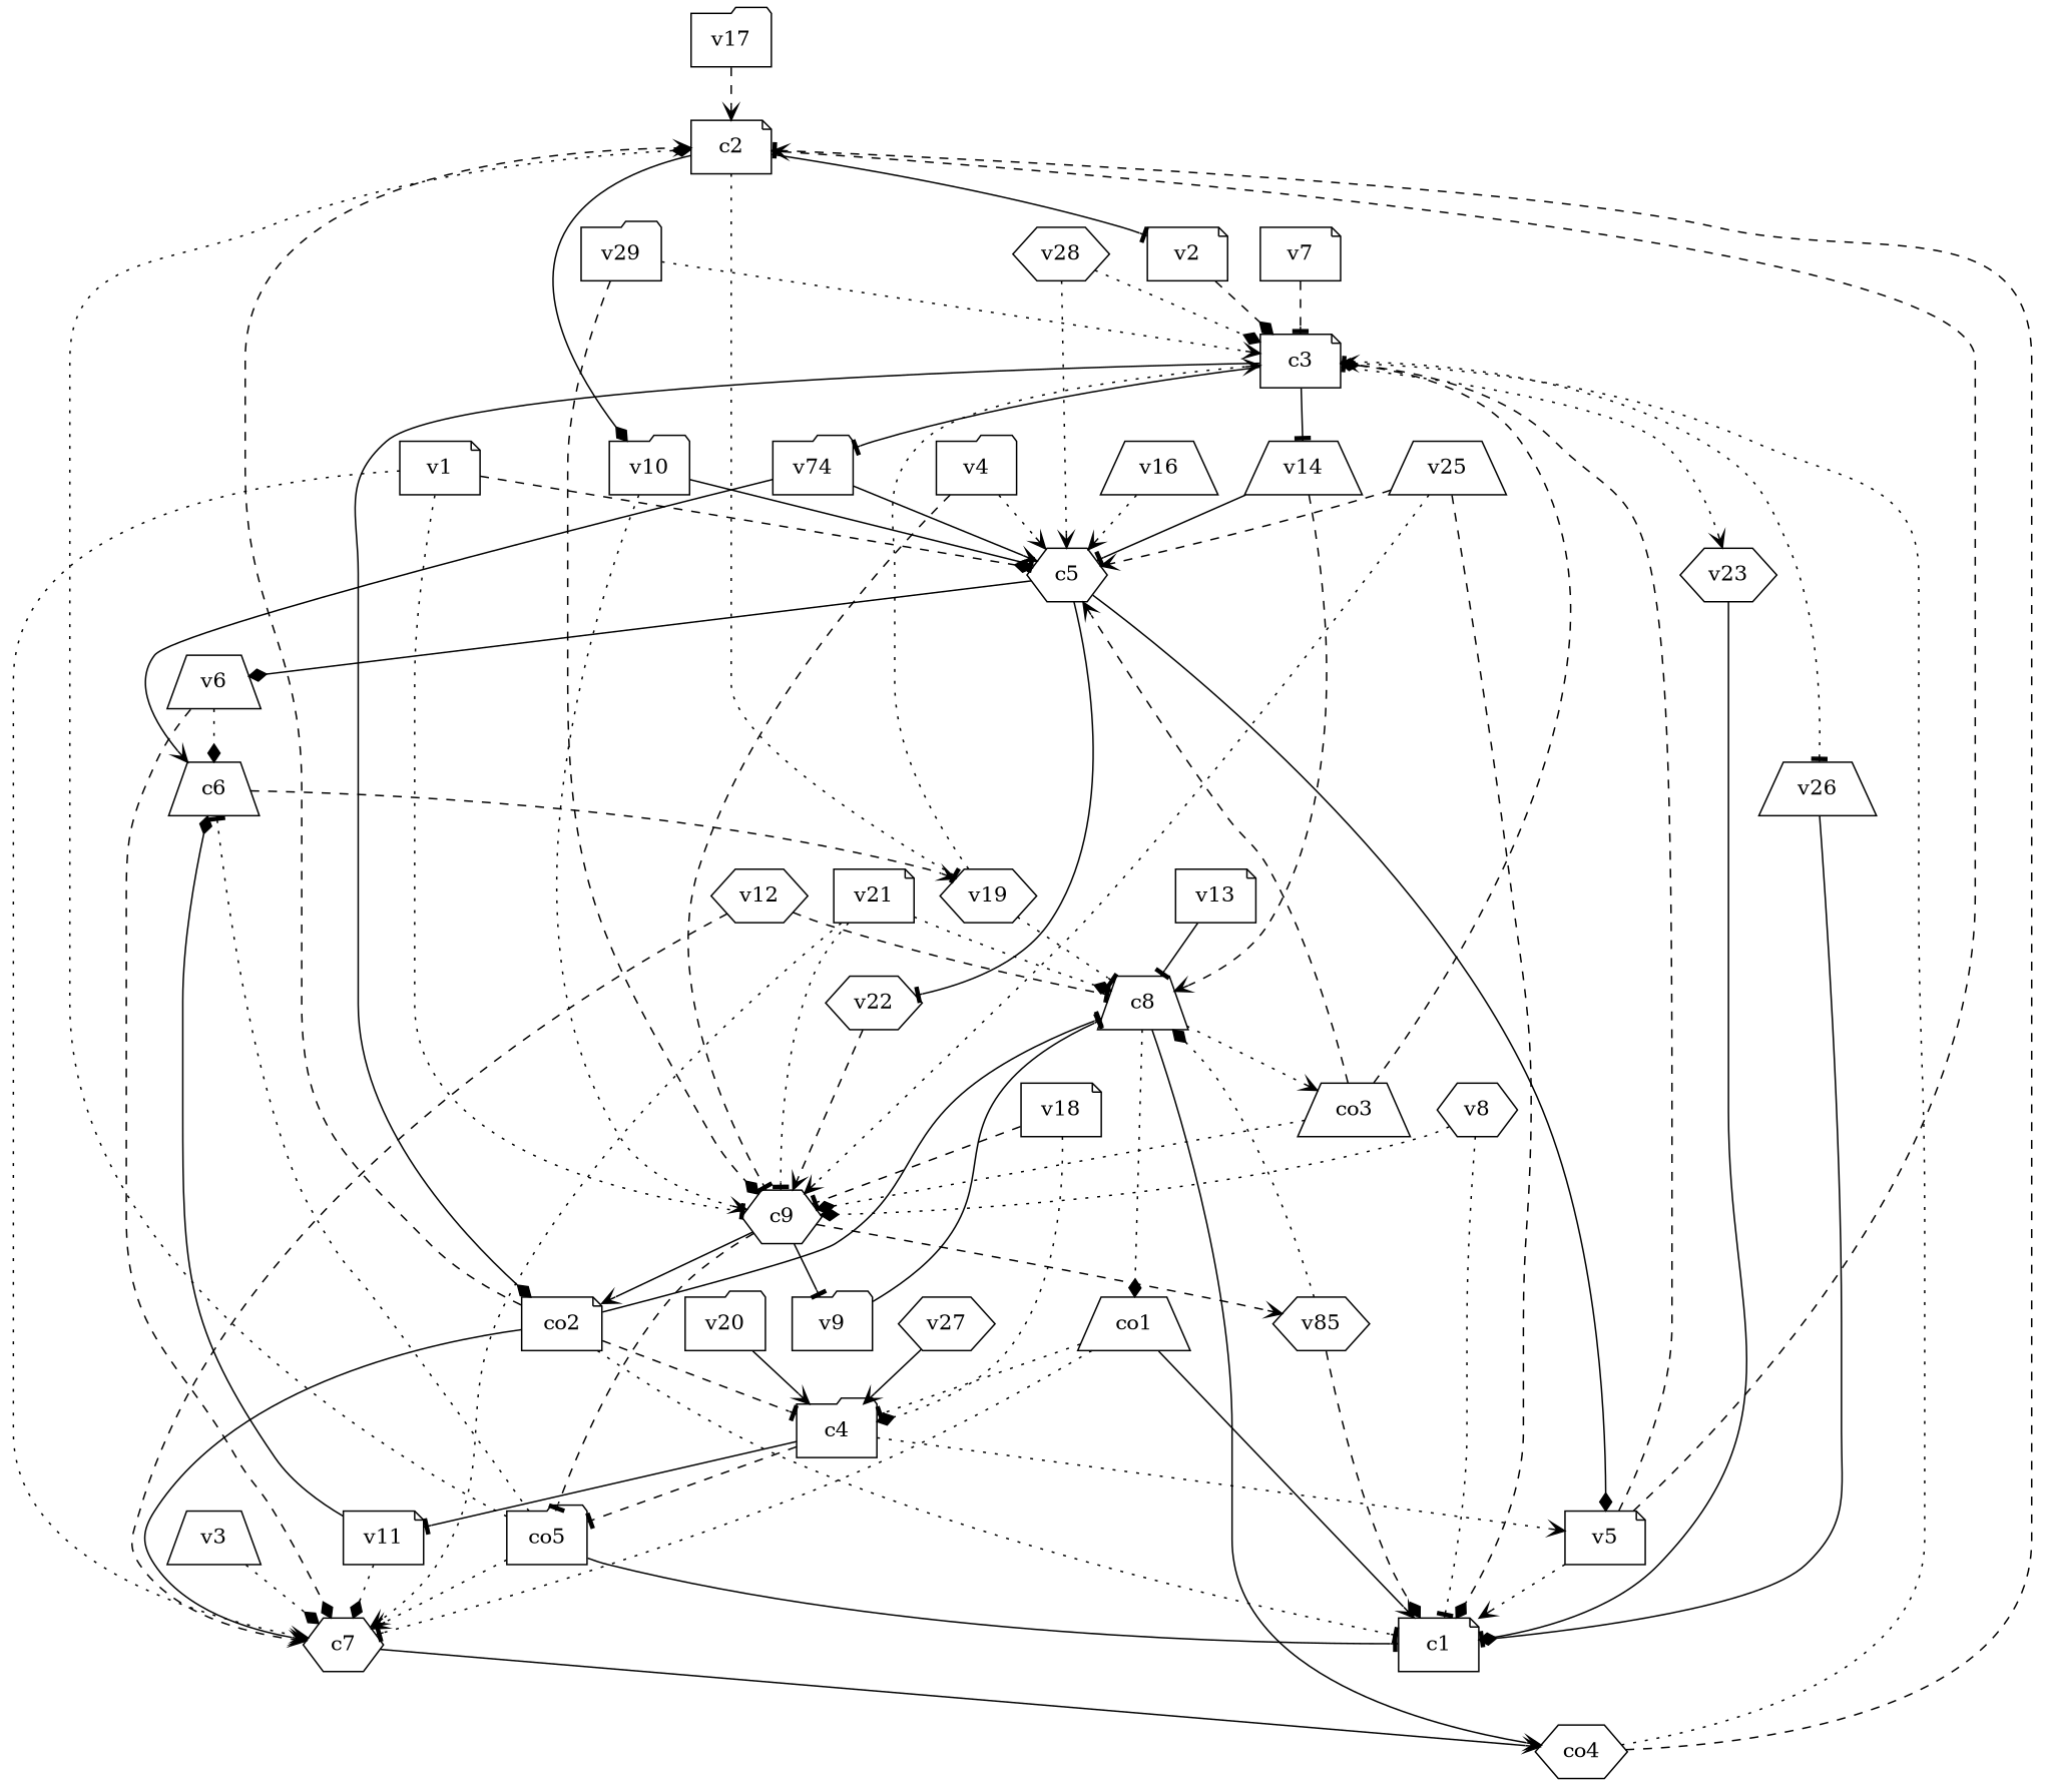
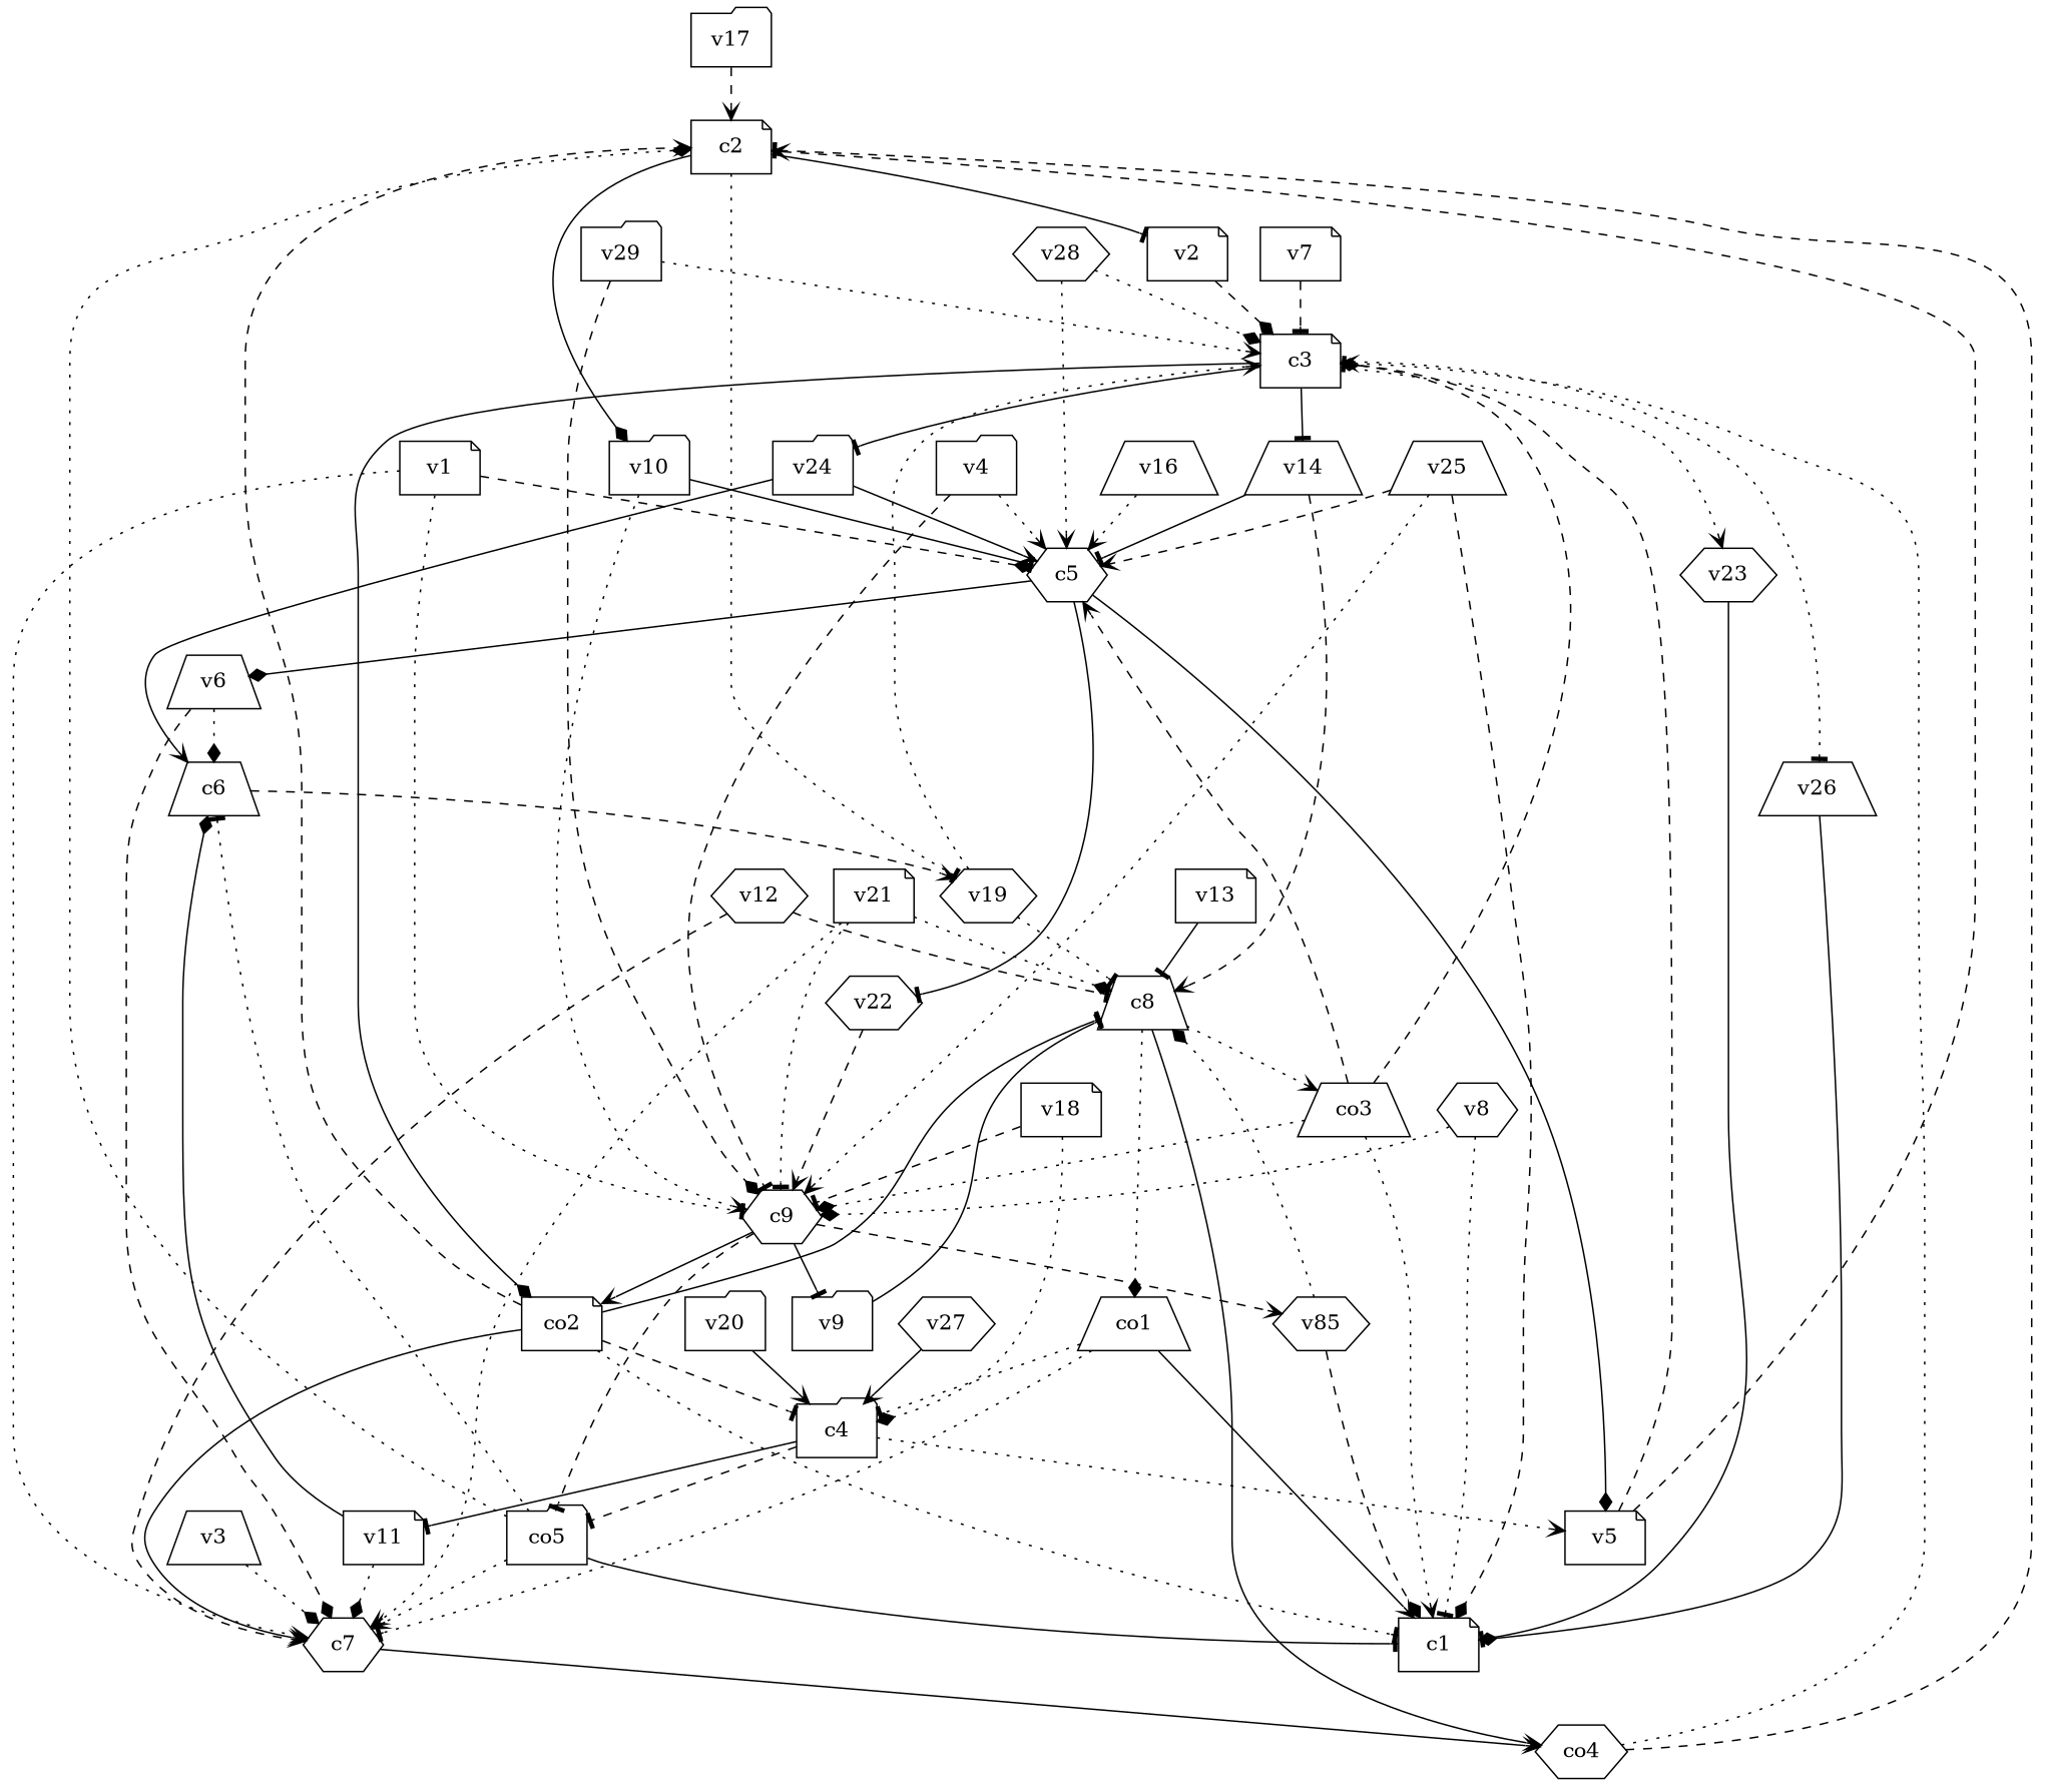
  strict digraph {
    node [shape=note]
    edge [arrowhead=vee style=dotted weight=1]
    c2
    v2
    v10 [shape=folder]
    v19 [shape=hexagon]
    c3
    c5 [shape=hexagon]
    c9 [shape=hexagon]
    c8 [shape=trapezium]
    v14 [shape=trapezium]
    v23 [shape=hexagon]
-   v24 [shape=folder label=v74]
+   v24 [shape=folder]
    v26 [shape=trapezium]
    co2
    c1
    c6 [shape=trapezium]
    c4 [shape=folder]
    c7 [shape=hexagon]
    v5
    v11
    co5 [shape=folder]
    v6 [shape=trapezium]
    v22 [shape=hexagon]
    co4 [shape=hexagon]
    co1 [shape=trapezium]
    co3 [shape=trapezium]
    v9 [shape=folder]
    n27 [label=v85 shape=hexagon]
    v1
    v3 [shape=trapezium]
    v4 [shape=folder]
    v7
    v8 [shape=hexagon]
    v12 [shape=hexagon]
    v13
    v16 [shape=trapezium]
    v17 [shape=folder]
    v18
    v20 [shape=folder]
    v21
    v25 [shape=trapezium]
    v27 [shape=hexagon]
    v28 [shape=hexagon]
    v29 [shape=folder]
    c2 -> v2 [arrowhead=tee style=solid]
    c2 -> v10 [arrowhead=diamond style=solid]
    c2 -> v19 [arrowhead=tee]
    v2 -> c3 [arrowhead=diamond style=dashed]
    v10 -> c5 [arrowhead=tee style=solid]
    v10 -> c9
    v19 -> c3
    v19 -> c8 [arrowhead=tee]
    c3 -> v14 [arrowhead=tee style=solid]
    c3 -> v23
    c3 -> v24 [arrowhead=tee style=solid]
    c3 -> v26 [arrowhead=tee]
    c3 -> co2 [arrowhead=diamond style=solid]
    c5 -> v5 [arrowhead=diamond style=solid]
    c5 -> v6 [arrowhead=diamond style=solid]
    c5 -> v22 [arrowhead=tee style=solid]
    c9 -> co2 [style=solid]
    c9 -> co5 [arrowhead=tee style=dashed]
    c9 -> v9 [arrowhead=tee style=solid]
    c9 -> n27 [style=dashed]
    c8 -> co4 [style=solid]
    c8 -> co1 [arrowhead=diamond]
    c8 -> co3
    v14 -> c5 [arrowhead=tee style=solid]
    v14 -> c8 [style=dashed]
    v23 -> c1 [arrowhead=tee style=solid]
    v24 -> c5 [style=solid]
    v24 -> c6 [style=solid]
    v26 -> c1 [arrowhead=diamond style=solid]
    co2 -> c2 [style=dashed]
    co2 -> c8 [arrowhead=tee style=solid]
    co2 -> c1 [arrowhead=tee]
    co2 -> c4 [arrowhead=tee style=dashed]
    co2 -> c7 [style=solid]
    c6 -> v19 [style=dashed]
    c4 -> v5
    c4 -> v11 [arrowhead=tee style=solid]
    c4 -> co5 [arrowhead=tee style=dashed]
    c7 -> co4 [style=solid]
    v5 -> c2 [style=dashed]
    v5 -> c3 [arrowhead=diamond style=dashed]
-   v5 -> c1
+   co3 -> c1
    v11 -> c6 [arrowhead=diamond style=solid]
    v11 -> c7 [arrowhead=diamond]
    co5 -> c2 [arrowhead=diamond]
    co5 -> c1 [arrowhead=tee style=solid]
    co5 -> c6 [arrowhead=tee]
    co5 -> c7
    v6 -> c6 [arrowhead=diamond]
    v6 -> c7 [arrowhead=diamond style=dashed]
    v22 -> c9 [style=dashed]
    co4 -> c2 [arrowhead=tee style=dashed]
    co4 -> c3
    co1 -> c1 [style=solid]
    co1 -> c4 [arrowhead=tee]
    co1 -> c7 [arrowhead=tee]
    co3 -> c3 [arrowhead=tee style=dashed]
    co3 -> c5 [style=dashed]
    co3 -> c9 [arrowhead=diamond]
    v9 -> c8 [arrowhead=tee style=solid]
    n27 -> c8 [arrowhead=diamond]
    n27 -> c1 [arrowhead=diamond style=dashed]
    v1 -> c5 [arrowhead=diamond style=dashed]
    v1 -> c9 [arrowhead=tee]
    v1 -> c7
    v3 -> c7 [arrowhead=diamond]
    v4 -> c5
    v4 -> c9 [arrowhead=tee style=dashed]
    v7 -> c3 [arrowhead=tee style=dashed]
    v8 -> c9 [arrowhead=diamond]
    v8 -> c1 [arrowhead=tee]
    v12 -> c8 [arrowhead=tee style=dashed]
    v12 -> c7 [style=dashed]
    v13 -> c8 [arrowhead=tee style=solid]
    v16 -> c5
    v17 -> c2 [style=dashed]
    v18 -> c9 [arrowhead=tee style=dashed]
    v18 -> c4 [arrowhead=diamond]
    v20 -> c4 [style=solid]
    v21 -> c9 [arrowhead=tee]
    v21 -> c8 [arrowhead=diamond]
    v21 -> c7
    v25 -> c5 [style=dashed]
    v25 -> c9
    v25 -> c1 [arrowhead=diamond style=dashed]
    v27 -> c4 [style=solid]
    v28 -> c3 [arrowhead=diamond]
    v28 -> c5
    v29 -> c3
    v29 -> c9 [arrowhead=diamond style=dashed]
  }
